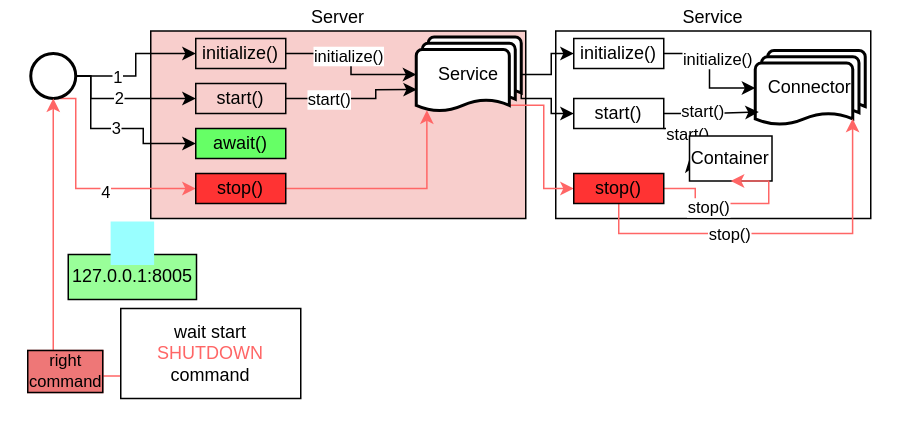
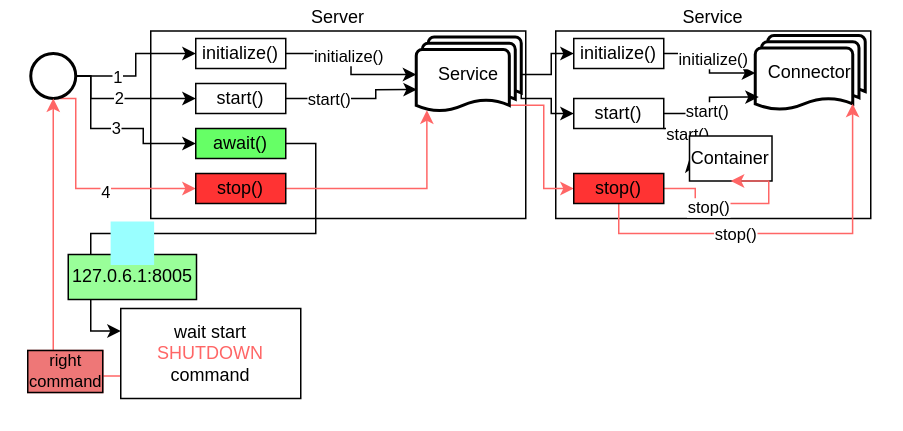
  <mxCell id="0" />
  <mxCell id="1" parent="0" />
  <mxCell id="2" value="Service" style="rounded=0;whiteSpace=wrap;html=1;labelPosition=center;verticalLabelPosition=top;align=center;verticalAlign=bottom;" vertex="1" parent="1"><mxGeometry x="370" y="20" width="210" height="125" as="geometry" /></mxCell>
- <mxCell id="3" value="Server" style="rounded=0;whiteSpace=wrap;html=1;labelPosition=center;verticalLabelPosition=top;align=center;verticalAlign=bottom;fillColor=#f8cecc;" vertex="1" parent="1"><mxGeometry x="100" y="20" width="250" height="125" as="geometry" /></mxCell>
+ <mxCell id="3" value="Server" style="rounded=0;whiteSpace=wrap;html=1;labelPosition=center;verticalLabelPosition=top;align=center;verticalAlign=bottom;" vertex="1" parent="1"><mxGeometry x="100" y="20" width="250" height="125" as="geometry" /></mxCell>
  <mxCell id="4" style="edgeStyle=orthogonalEdgeStyle;rounded=0;orthogonalLoop=1;jettySize=auto;html=1;exitX=1;exitY=0.5;exitDx=0;exitDy=0;exitPerimeter=0;entryX=0;entryY=0.5;entryDx=0;entryDy=0;" edge="1" parent="1" source="12" target="15"><mxGeometry relative="1" as="geometry" /></mxCell>
  <mxCell id="5" value="1" style="edgeLabel;html=1;align=center;verticalAlign=middle;resizable=0;points=[];" vertex="1" connectable="0" parent="4"><mxGeometry x="-0.518" y="-3" relative="1" as="geometry"><mxPoint x="4" y="-3" as="offset" /></mxGeometry></mxCell>
  <mxCell id="6" style="edgeStyle=orthogonalEdgeStyle;rounded=0;orthogonalLoop=1;jettySize=auto;html=1;exitX=1;exitY=0.5;exitDx=0;exitDy=0;exitPerimeter=0;entryX=0;entryY=0.5;entryDx=0;entryDy=0;" edge="1" parent="1" source="12" target="18"><mxGeometry relative="1" as="geometry"><Array as="points"><mxPoint x="60" y="65" /></Array></mxGeometry></mxCell>
  <mxCell id="7" value="2" style="edgeLabel;html=1;align=center;verticalAlign=middle;resizable=0;points=[];" vertex="1" connectable="0" parent="6"><mxGeometry x="-0.1" y="1" relative="1" as="geometry"><mxPoint as="offset" /></mxGeometry></mxCell>
  <mxCell id="8" style="edgeStyle=orthogonalEdgeStyle;rounded=0;orthogonalLoop=1;jettySize=auto;html=1;exitX=1;exitY=0.5;exitDx=0;exitDy=0;exitPerimeter=0;entryX=0;entryY=0.5;entryDx=0;entryDy=0;" edge="1" parent="1" source="12" target="20"><mxGeometry relative="1" as="geometry"><Array as="points"><mxPoint x="60" y="85" /><mxPoint x="95" y="85" /><mxPoint x="95" y="95" /></Array></mxGeometry></mxCell>
  <mxCell id="9" value="3" style="edgeLabel;html=1;align=center;verticalAlign=middle;resizable=0;points=[];" vertex="1" connectable="0" parent="8"><mxGeometry x="-0.023" y="1" relative="1" as="geometry"><mxPoint as="offset" /></mxGeometry></mxCell>
  <mxCell id="10" style="edgeStyle=orthogonalEdgeStyle;rounded=0;orthogonalLoop=1;jettySize=auto;html=1;exitX=0.5;exitY=1;exitDx=0;exitDy=0;exitPerimeter=0;entryX=0;entryY=0.5;entryDx=0;entryDy=0;strokeColor=#FF6666;" edge="1" parent="1" source="12" target="26"><mxGeometry relative="1" as="geometry"><Array as="points"><mxPoint x="50" y="65" /><mxPoint x="50" y="125" /></Array></mxGeometry></mxCell>
  <mxCell id="11" value="4" style="edgeLabel;html=1;align=center;verticalAlign=middle;resizable=0;points=[];" vertex="1" connectable="0" parent="10"><mxGeometry x="0.219" y="-2" relative="1" as="geometry"><mxPoint as="offset" /></mxGeometry></mxCell>
  <mxCell id="12" value="" style="strokeWidth=2;html=1;shape=mxgraph.flowchart.start_2;whiteSpace=wrap;" vertex="1" parent="1"><mxGeometry x="20" y="35" width="30" height="30" as="geometry" /></mxCell>
  <mxCell id="13" style="edgeStyle=orthogonalEdgeStyle;rounded=0;orthogonalLoop=1;jettySize=auto;html=1;exitX=1;exitY=0.5;exitDx=0;exitDy=0;entryX=0;entryY=0.5;entryDx=0;entryDy=0;entryPerimeter=0;" edge="1" parent="1" source="15" target="24"><mxGeometry relative="1" as="geometry" /></mxCell>
  <mxCell id="14" value="initialize()" style="edgeLabel;html=1;align=center;verticalAlign=middle;resizable=0;points=[];" vertex="1" connectable="0" parent="13"><mxGeometry x="-0.103" y="-2" relative="1" as="geometry"><mxPoint as="offset" /></mxGeometry></mxCell>
  <mxCell id="15" value="initialize()" style="text;html=1;strokeColor=default;fillColor=none;align=center;verticalAlign=middle;whiteSpace=wrap;rounded=0;" vertex="1" parent="1"><mxGeometry x="130" y="25" width="60" height="20" as="geometry" /></mxCell>
  <mxCell id="16" style="edgeStyle=orthogonalEdgeStyle;rounded=0;orthogonalLoop=1;jettySize=auto;html=1;exitX=1;exitY=0.5;exitDx=0;exitDy=0;entryX=0.006;entryY=0.701;entryDx=0;entryDy=0;entryPerimeter=0;" edge="1" parent="1" source="18" target="24"><mxGeometry relative="1" as="geometry"><Array as="points"><mxPoint x="250" y="65" /><mxPoint x="250" y="59" /></Array></mxGeometry></mxCell>
  <mxCell id="17" value="start()" style="edgeLabel;html=1;align=center;verticalAlign=middle;resizable=0;points=[];" vertex="1" connectable="0" parent="16"><mxGeometry x="-0.391" relative="1" as="geometry"><mxPoint as="offset" /></mxGeometry></mxCell>
  <mxCell id="18" value="start()" style="text;html=1;strokeColor=default;fillColor=none;align=center;verticalAlign=middle;whiteSpace=wrap;rounded=0;" vertex="1" parent="1"><mxGeometry x="130" y="55" width="60" height="20" as="geometry" /></mxCell>
+ <mxCell id="19" style="edgeStyle=orthogonalEdgeStyle;rounded=0;orthogonalLoop=1;jettySize=auto;html=1;exitX=1;exitY=0.5;exitDx=0;exitDy=0;entryX=0;entryY=0.25;entryDx=0;entryDy=0;" edge="1" parent="1" source="20" target="29"><mxGeometry relative="1" as="geometry"><mxPoint x="460" y="95.207" as="targetPoint" /></mxGeometry></mxCell>
  <mxCell id="20" value="await()" style="text;html=1;strokeColor=default;fillColor=#66FF66;align=center;verticalAlign=middle;whiteSpace=wrap;rounded=0;" vertex="1" parent="1"><mxGeometry x="130" y="85" width="60" height="20" as="geometry" /></mxCell>
  <mxCell id="21" style="edgeStyle=orthogonalEdgeStyle;rounded=0;orthogonalLoop=1;jettySize=auto;html=1;exitX=1;exitY=0.5;exitDx=0;exitDy=0;exitPerimeter=0;" edge="1" parent="1" source="24" target="35"><mxGeometry relative="1" as="geometry" /></mxCell>
  <mxCell id="22" style="edgeStyle=orthogonalEdgeStyle;rounded=0;orthogonalLoop=1;jettySize=auto;html=1;exitX=1;exitY=0.5;exitDx=0;exitDy=0;exitPerimeter=0;entryX=0;entryY=0.5;entryDx=0;entryDy=0;" edge="1" parent="1" source="24" target="41"><mxGeometry relative="1" as="geometry"><Array as="points"><mxPoint x="347" y="65" /><mxPoint x="367" y="65" /><mxPoint x="367" y="75" /></Array></mxGeometry></mxCell>
  <mxCell id="23" style="edgeStyle=orthogonalEdgeStyle;rounded=0;orthogonalLoop=1;jettySize=auto;html=1;exitX=0.885;exitY=0.91;exitDx=0;exitDy=0;exitPerimeter=0;entryX=0;entryY=0.5;entryDx=0;entryDy=0;strokeColor=#FF6666;" edge="1" parent="1" source="24" target="47"><mxGeometry relative="1" as="geometry"><Array as="points"><mxPoint x="362" y="69" /><mxPoint x="362" y="125" /></Array></mxGeometry></mxCell>
  <mxCell id="24" value="Service" style="strokeWidth=2;html=1;shape=mxgraph.flowchart.multi-document;whiteSpace=wrap;" vertex="1" parent="1"><mxGeometry x="277" y="24" width="70" height="50" as="geometry" /></mxCell>
  <mxCell id="25" style="edgeStyle=orthogonalEdgeStyle;rounded=0;orthogonalLoop=1;jettySize=auto;html=1;exitX=1;exitY=0.5;exitDx=0;exitDy=0;entryX=0.101;entryY=0.977;entryDx=0;entryDy=0;entryPerimeter=0;strokeColor=#FF6666;" edge="1" parent="1" source="26" target="24"><mxGeometry relative="1" as="geometry" /></mxCell>
  <mxCell id="26" value="stop()" style="text;html=1;strokeColor=default;fillColor=#FF3333;align=center;verticalAlign=middle;whiteSpace=wrap;rounded=0;gradientColor=none;gradientDirection=north;" vertex="1" parent="1"><mxGeometry x="130" y="115" width="60" height="20" as="geometry" /></mxCell>
  <mxCell id="27" style="edgeStyle=orthogonalEdgeStyle;rounded=0;orthogonalLoop=1;jettySize=auto;html=1;exitX=0;exitY=0.75;exitDx=0;exitDy=0;entryX=0.5;entryY=1;entryDx=0;entryDy=0;entryPerimeter=0;strokeColor=#FF6666;" edge="1" parent="1" source="29" target="12"><mxGeometry relative="1" as="geometry" /></mxCell>
  <mxCell id="28" value="right &lt;br&gt;command" style="edgeLabel;html=1;align=center;verticalAlign=middle;resizable=0;points=[];labelBorderColor=default;labelBackgroundColor=#ee7777;" vertex="1" connectable="0" parent="27"><mxGeometry x="-0.523" relative="1" as="geometry"><mxPoint x="7" y="6" as="offset" /></mxGeometry></mxCell>
  <mxCell id="29" value="wait start &lt;font color=&quot;#ff6666&quot;&gt;SHUTDOWN&lt;/font&gt; command" style="rounded=0;whiteSpace=wrap;html=1;" vertex="1" parent="1"><mxGeometry x="80" y="205" width="120" height="60" as="geometry" /></mxCell>
  <mxCell id="30" value="" style="group" vertex="1" connectable="0" parent="1"><mxGeometry x="45" y="147" width="85.5" height="52" as="geometry" /></mxCell>
- <mxCell id="31" value="127.0.0.1:8005" style="text;html=1;strokeColor=default;fillColor=#99FF99;align=center;verticalAlign=middle;whiteSpace=wrap;rounded=0;" vertex="1" parent="30"><mxGeometry y="22" width="85.5" height="30" as="geometry" /></mxCell>
+ <mxCell id="31" value="127.0.6.1:8005" style="text;html=1;strokeColor=default;fillColor=#99FF99;align=center;verticalAlign=middle;whiteSpace=wrap;rounded=0;" vertex="1" parent="30"><mxGeometry y="22" width="85.5" height="30" as="geometry" /></mxCell>
  <mxCell id="32" value="" style="shape=image;html=1;verticalAlign=top;verticalLabelPosition=bottom;labelBackgroundColor=#ffffff;imageAspect=0;aspect=fixed;image=https://cdn2.iconfinder.com/data/icons/essential-web-1-1/50/headset-customer-service-support-listen-128.png;imageBackground=#99FFFF;" vertex="1" parent="30"><mxGeometry x="28.25" width="29" height="29" as="geometry" /></mxCell>
  <mxCell id="33" style="edgeStyle=orthogonalEdgeStyle;rounded=0;orthogonalLoop=1;jettySize=auto;html=1;exitX=1;exitY=0.5;exitDx=0;exitDy=0;entryX=0;entryY=0.5;entryDx=0;entryDy=0;entryPerimeter=0;" edge="1" parent="1" source="35" target="36"><mxGeometry relative="1" as="geometry" /></mxCell>
  <mxCell id="34" value="initialize()" style="edgeLabel;html=1;align=center;verticalAlign=middle;resizable=0;points=[];" vertex="1" connectable="0" parent="33"><mxGeometry x="-0.482" y="-3" relative="1" as="geometry"><mxPoint x="13" as="offset" /></mxGeometry></mxCell>
  <mxCell id="35" value="initialize()" style="text;html=1;strokeColor=default;fillColor=none;align=center;verticalAlign=middle;whiteSpace=wrap;rounded=0;" vertex="1" parent="1"><mxGeometry x="382" y="25" width="60" height="20" as="geometry" /></mxCell>
- <mxCell id="36" value="Connector" style="strokeWidth=2;html=1;shape=mxgraph.flowchart.multi-document;whiteSpace=wrap;" vertex="1" parent="1"><mxGeometry x="503" y="33" width="73.33" height="50" as="geometry" /></mxCell>
+ <mxCell id="36" value="Connector" style="strokeWidth=2;html=1;shape=mxgraph.flowchart.multi-document;whiteSpace=wrap;" vertex="1" parent="1"><mxGeometry x="503" y="23" width="73.33" height="50" as="geometry" /></mxCell>
  <mxCell id="37" style="edgeStyle=orthogonalEdgeStyle;rounded=0;orthogonalLoop=1;jettySize=auto;html=1;exitX=1;exitY=0.5;exitDx=0;exitDy=0;entryX=0.032;entryY=0.821;entryDx=0;entryDy=0;entryPerimeter=0;" edge="1" parent="1" source="41" target="36"><mxGeometry relative="1" as="geometry" /></mxCell>
  <mxCell id="38" value="start()" style="edgeLabel;html=1;align=center;verticalAlign=middle;resizable=0;points=[];" vertex="1" connectable="0" parent="37"><mxGeometry x="-0.521" y="2" relative="1" as="geometry"><mxPoint x="10" as="offset" /></mxGeometry></mxCell>
  <mxCell id="39" style="edgeStyle=orthogonalEdgeStyle;rounded=0;orthogonalLoop=1;jettySize=auto;html=1;exitX=1;exitY=1;exitDx=0;exitDy=0;entryX=0;entryY=0.5;entryDx=0;entryDy=0;" edge="1" parent="1" source="41" target="42"><mxGeometry relative="1" as="geometry"><Array as="points"><mxPoint x="460" y="85" /><mxPoint x="460" y="110" /></Array></mxGeometry></mxCell>
  <mxCell id="40" value="start()" style="edgeLabel;html=1;align=center;verticalAlign=middle;resizable=0;points=[];" vertex="1" connectable="0" parent="39"><mxGeometry x="-0.198" y="-3" relative="1" as="geometry"><mxPoint y="2" as="offset" /></mxGeometry></mxCell>
  <mxCell id="41" value="start()" style="text;html=1;strokeColor=default;fillColor=none;align=center;verticalAlign=middle;whiteSpace=wrap;rounded=0;" vertex="1" parent="1"><mxGeometry x="382" y="65" width="60" height="20" as="geometry" /></mxCell>
  <mxCell id="42" value="Container" style="rounded=0;whiteSpace=wrap;html=1;" vertex="1" parent="1"><mxGeometry x="459.17" y="90" width="55" height="30" as="geometry" /></mxCell>
  <mxCell id="43" style="edgeStyle=orthogonalEdgeStyle;rounded=0;orthogonalLoop=1;jettySize=auto;html=1;exitX=0.5;exitY=1;exitDx=0;exitDy=0;entryX=0.885;entryY=0.91;entryDx=0;entryDy=0;entryPerimeter=0;strokeColor=#FF6666;" edge="1" parent="1" source="47" target="36"><mxGeometry relative="1" as="geometry"><Array as="points"><mxPoint x="412" y="155" /><mxPoint x="568" y="155" /></Array></mxGeometry></mxCell>
  <mxCell id="44" value="stop()" style="edgeLabel;html=1;align=center;verticalAlign=middle;resizable=0;points=[];" vertex="1" connectable="0" parent="43"><mxGeometry x="-0.263" relative="1" as="geometry"><mxPoint as="offset" /></mxGeometry></mxCell>
  <mxCell id="45" style="edgeStyle=orthogonalEdgeStyle;rounded=0;orthogonalLoop=1;jettySize=auto;html=1;exitX=1;exitY=0.5;exitDx=0;exitDy=0;entryX=0.5;entryY=1;entryDx=0;entryDy=0;strokeColor=#FF6666;" edge="1" parent="1" source="47" target="42"><mxGeometry relative="1" as="geometry"><Array as="points"><mxPoint x="463" y="125" /><mxPoint x="463" y="135" /><mxPoint x="512" y="135" /></Array></mxGeometry></mxCell>
  <mxCell id="46" value="stop()" style="edgeLabel;html=1;align=center;verticalAlign=middle;resizable=0;points=[];" vertex="1" connectable="0" parent="45"><mxGeometry x="-0.439" y="-2" relative="1" as="geometry"><mxPoint x="5" as="offset" /></mxGeometry></mxCell>
  <mxCell id="47" value="stop()" style="text;html=1;strokeColor=default;fillColor=#FF3333;align=center;verticalAlign=middle;whiteSpace=wrap;rounded=0;gradientColor=none;gradientDirection=north;" vertex="1" parent="1"><mxGeometry x="382" y="115" width="60" height="20" as="geometry" /></mxCell>
